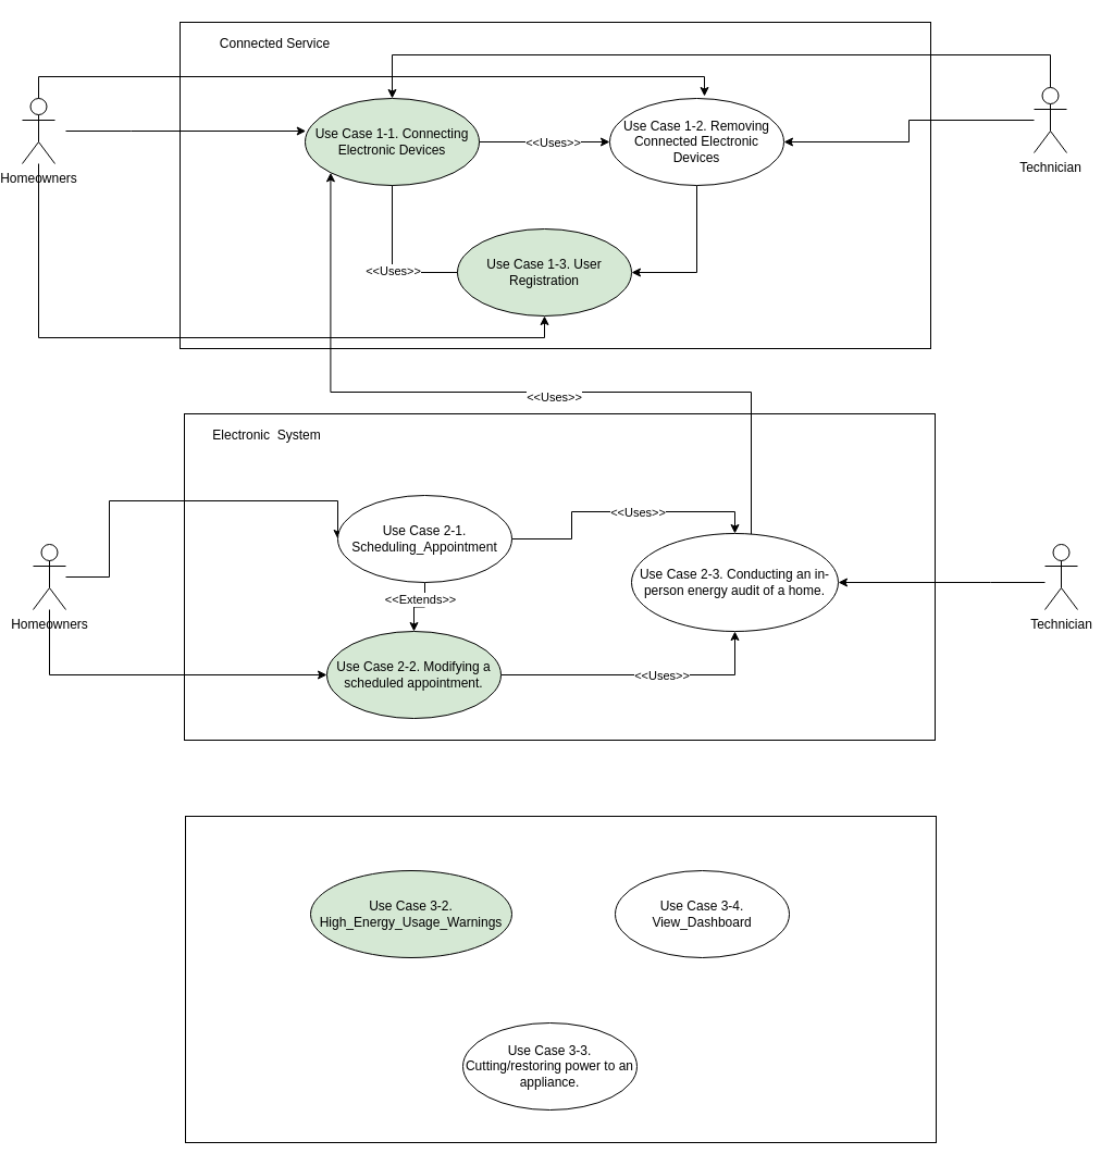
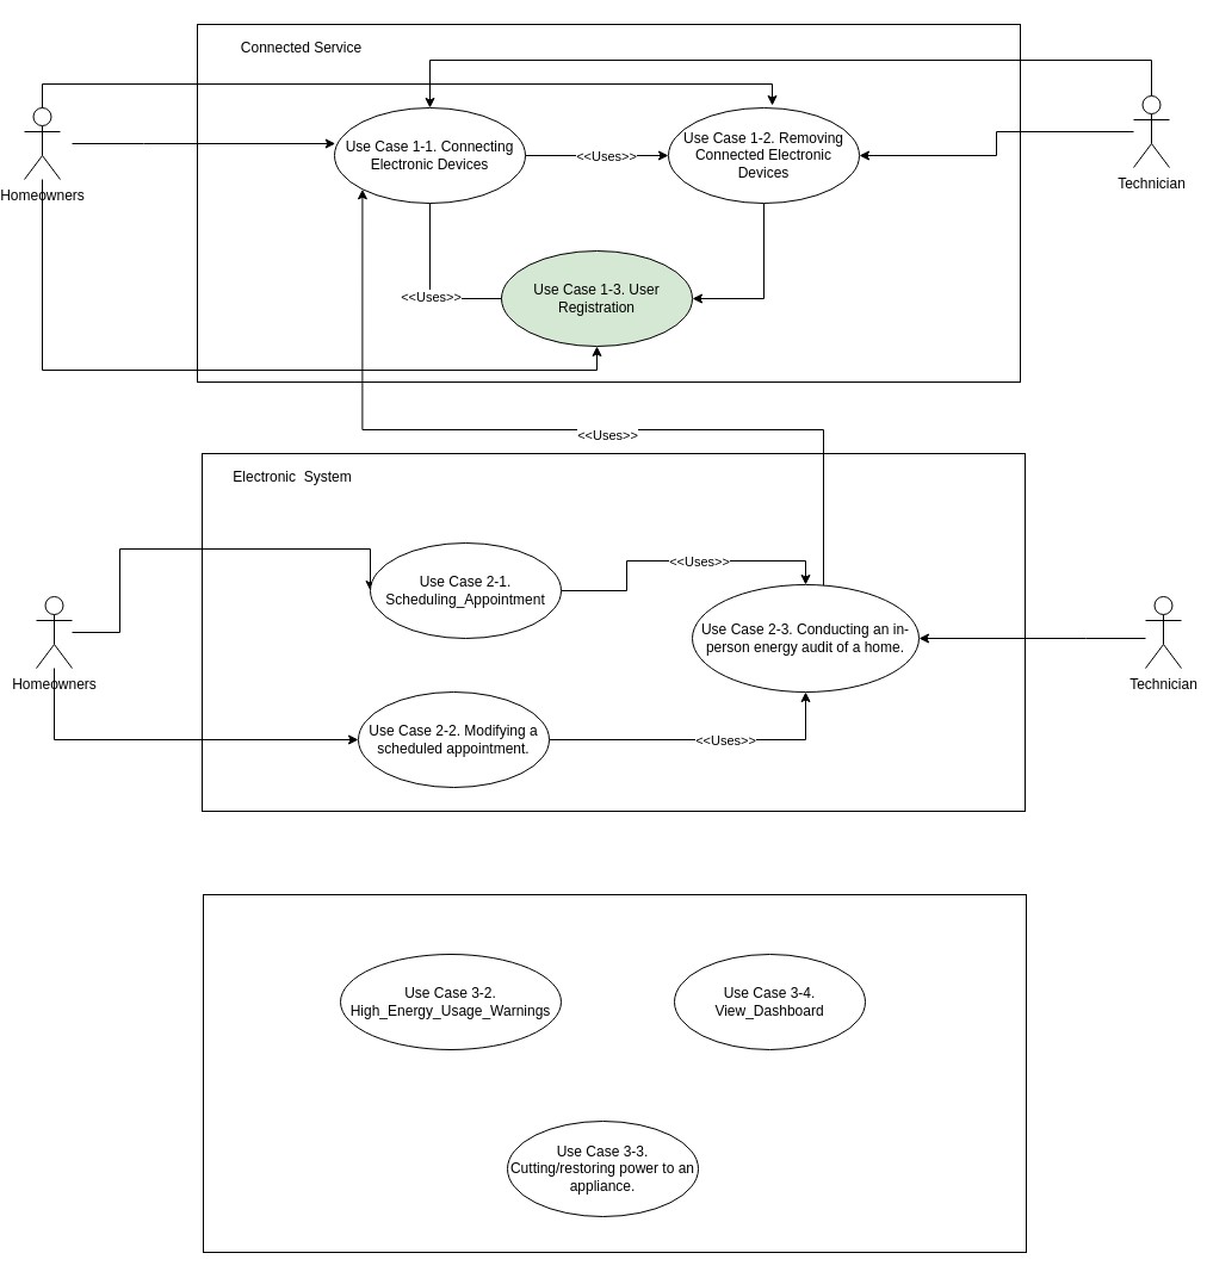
  <mxCell id="0" />
  <mxCell id="1" parent="0" />
  <mxCell id="2" value="" style="rounded=0;whiteSpace=wrap;html=1;" vertex="1" parent="1"><mxGeometry x="165" y="20" width="690" height="300" as="geometry" /></mxCell>
  <mxCell id="3" value="" style="rounded=0;whiteSpace=wrap;html=1;" vertex="1" parent="1"><mxGeometry x="169" y="380" width="690" height="300" as="geometry" /></mxCell>
  <mxCell id="4" style="edgeStyle=orthogonalEdgeStyle;rounded=0;orthogonalLoop=1;jettySize=auto;html=1;entryX=0;entryY=0.5;entryDx=0;entryDy=0;" edge="1" parent="1" source="6" target="13"><mxGeometry relative="1" as="geometry"><Array as="points"><mxPoint x="100" y="530" /><mxPoint x="100" y="460" /></Array></mxGeometry></mxCell>
  <mxCell id="5" style="edgeStyle=orthogonalEdgeStyle;rounded=0;orthogonalLoop=1;jettySize=auto;html=1;entryX=0;entryY=0.5;entryDx=0;entryDy=0;" edge="1" parent="1" source="6" target="16"><mxGeometry relative="1" as="geometry"><Array as="points"><mxPoint x="45" y="620" /></Array></mxGeometry></mxCell>
  <mxCell id="6" value="Homeowners" style="shape=umlActor;verticalLabelPosition=bottom;verticalAlign=top;html=1;outlineConnect=0;" vertex="1" parent="1"><mxGeometry x="30" y="500" width="30" height="60" as="geometry" /></mxCell>
  <mxCell id="7" style="edgeStyle=orthogonalEdgeStyle;rounded=0;orthogonalLoop=1;jettySize=auto;html=1;entryX=1;entryY=0.5;entryDx=0;entryDy=0;" edge="1" parent="1" source="8" target="19"><mxGeometry relative="1" as="geometry"><Array as="points"><mxPoint x="910" y="535" /><mxPoint x="910" y="535" /></Array></mxGeometry></mxCell>
  <mxCell id="8" value="Technician" style="shape=umlActor;verticalLabelPosition=bottom;verticalAlign=top;html=1;outlineConnect=0;" vertex="1" parent="1"><mxGeometry x="960" y="500" width="30" height="60" as="geometry" /></mxCell>
- <mxCell id="9" style="edgeStyle=orthogonalEdgeStyle;rounded=0;orthogonalLoop=1;jettySize=auto;html=1;" edge="1" parent="1" source="13" target="16"><mxGeometry relative="1" as="geometry" /></mxCell>
- <mxCell id="10" value="&amp;lt;&amp;lt;Extends&amp;gt;&amp;gt;" style="edgeLabel;html=1;align=center;verticalAlign=middle;resizable=0;points=[];" vertex="1" connectable="0" parent="9"><mxGeometry x="0.077" y="-3" relative="1" as="geometry"><mxPoint x="3" y="-4" as="offset" /></mxGeometry></mxCell>
  <mxCell id="11" style="edgeStyle=orthogonalEdgeStyle;rounded=0;orthogonalLoop=1;jettySize=auto;html=1;entryX=0.5;entryY=0;entryDx=0;entryDy=0;" edge="1" parent="1" source="13" target="19"><mxGeometry relative="1" as="geometry" /></mxCell>
  <mxCell id="12" value="&amp;lt;&amp;lt;Uses&amp;gt;&amp;gt;" style="edgeLabel;html=1;align=center;verticalAlign=middle;resizable=0;points=[];" vertex="1" connectable="0" parent="11"><mxGeometry x="0.12" relative="1" as="geometry"><mxPoint as="offset" /></mxGeometry></mxCell>
  <mxCell id="13" value="Use Case 2-1. Scheduling_Appointment" style="ellipse;whiteSpace=wrap;html=1;" vertex="1" parent="1"><mxGeometry x="310" y="455" width="160" height="80" as="geometry" /></mxCell>
  <mxCell id="14" style="edgeStyle=orthogonalEdgeStyle;rounded=0;orthogonalLoop=1;jettySize=auto;html=1;entryX=0.5;entryY=1;entryDx=0;entryDy=0;" edge="1" parent="1" source="16" target="19"><mxGeometry relative="1" as="geometry" /></mxCell>
  <mxCell id="15" value="&amp;lt;&amp;lt;Uses&amp;gt;&amp;gt;" style="edgeLabel;html=1;align=center;verticalAlign=middle;resizable=0;points=[];" vertex="1" connectable="0" parent="14"><mxGeometry x="0.237" y="2" relative="1" as="geometry"><mxPoint x="-11" y="2" as="offset" /></mxGeometry></mxCell>
- <mxCell id="16" value="Use Case 2-2. Modifying a scheduled appointment." style="ellipse;whiteSpace=wrap;html=1;fillColor=#d5e8d4;" vertex="1" parent="1"><mxGeometry x="300" y="580" width="160" height="80" as="geometry" /></mxCell>
+ <mxCell id="16" value="Use Case 2-2. Modifying a scheduled appointment." style="ellipse;whiteSpace=wrap;html=1;" vertex="1" parent="1"><mxGeometry x="300" y="580" width="160" height="80" as="geometry" /></mxCell>
  <mxCell id="17" style="edgeStyle=orthogonalEdgeStyle;rounded=0;orthogonalLoop=1;jettySize=auto;html=1;entryX=0;entryY=1;entryDx=0;entryDy=0;" edge="1" parent="1" source="19" target="21"><mxGeometry relative="1" as="geometry"><Array as="points"><mxPoint x="690" y="360" /><mxPoint x="303" y="360" /></Array></mxGeometry></mxCell>
  <mxCell id="18" value="&amp;lt;&amp;lt;Uses&amp;gt;&amp;gt;" style="edgeLabel;html=1;align=center;verticalAlign=middle;resizable=0;points=[];" vertex="1" connectable="0" parent="17"><mxGeometry x="-0.133" y="4" relative="1" as="geometry"><mxPoint as="offset" /></mxGeometry></mxCell>
  <mxCell id="19" value="Use Case 2-3. Conducting an in-person energy audit of a home." style="ellipse;whiteSpace=wrap;html=1;" vertex="1" parent="1"><mxGeometry x="580" y="490" width="190" height="90" as="geometry" /></mxCell>
  <mxCell id="20" value="Electronic&amp;nbsp; System" style="text;html=1;strokeColor=none;fillColor=none;align=center;verticalAlign=middle;whiteSpace=wrap;rounded=0;" vertex="1" parent="1"><mxGeometry x="190" y="380" width="110" height="40" as="geometry" /></mxCell>
- <mxCell id="21" value="Use Case 1-1. Connecting Electronic Devices" style="ellipse;whiteSpace=wrap;html=1;fillColor=#d5e8d4;" vertex="1" parent="1"><mxGeometry x="280" y="90" width="160" height="80" as="geometry" /></mxCell>
+ <mxCell id="21" value="Use Case 1-1. Connecting Electronic Devices" style="ellipse;whiteSpace=wrap;html=1;" vertex="1" parent="1"><mxGeometry x="280" y="90" width="160" height="80" as="geometry" /></mxCell>
  <mxCell id="22" style="edgeStyle=orthogonalEdgeStyle;rounded=0;orthogonalLoop=1;jettySize=auto;html=1;entryX=1;entryY=0.5;entryDx=0;entryDy=0;" edge="1" parent="1" source="23" target="24"><mxGeometry relative="1" as="geometry"><Array as="points"><mxPoint x="640" y="250" /></Array></mxGeometry></mxCell>
  <mxCell id="23" value="Use Case 1-2. Removing Connected Electronic Devices" style="ellipse;whiteSpace=wrap;html=1;" vertex="1" parent="1"><mxGeometry x="560" y="90" width="160" height="80" as="geometry" /></mxCell>
  <mxCell id="24" value="Use Case 1-3. User Registration" style="ellipse;whiteSpace=wrap;html=1;fillColor=#d5e8d4;" vertex="1" parent="1"><mxGeometry x="420" y="210" width="160" height="80" as="geometry" /></mxCell>
  <mxCell id="25" value="Connected Service" style="text;html=1;strokeColor=none;fillColor=none;align=center;verticalAlign=middle;whiteSpace=wrap;rounded=0;" vertex="1" parent="1"><mxGeometry x="165" y="20" width="175" height="40" as="geometry" /></mxCell>
  <mxCell id="26" value="" style="rounded=0;whiteSpace=wrap;html=1;" vertex="1" parent="1"><mxGeometry x="170" y="750" width="690" height="300" as="geometry" /></mxCell>
- <mxCell id="27" value="Use Case 3-2. High_Energy_Usage_Warnings" style="ellipse;whiteSpace=wrap;html=1;fillColor=#d5e8d4;" vertex="1" parent="1"><mxGeometry x="285" y="800" width="185" height="80" as="geometry" /></mxCell>
+ <mxCell id="27" value="Use Case 3-2. High_Energy_Usage_Warnings" style="ellipse;whiteSpace=wrap;html=1;" vertex="1" parent="1"><mxGeometry x="285" y="800" width="185" height="80" as="geometry" /></mxCell>
  <mxCell id="28" value="Use Case 3-4. View_Dashboard" style="ellipse;whiteSpace=wrap;html=1;" vertex="1" parent="1"><mxGeometry x="565" y="800" width="160" height="80" as="geometry" /></mxCell>
  <mxCell id="29" value="Use Case 3-3. Cutting/restoring power to an appliance." style="ellipse;whiteSpace=wrap;html=1;" vertex="1" parent="1"><mxGeometry x="425" y="940" width="160" height="80" as="geometry" /></mxCell>
  <mxCell id="30" style="edgeStyle=orthogonalEdgeStyle;rounded=0;orthogonalLoop=1;jettySize=auto;html=1;" edge="1" parent="1"><mxGeometry relative="1" as="geometry"><mxPoint x="60" y="120" as="sourcePoint" /><mxPoint x="280.718" y="120" as="targetPoint" /><Array as="points"><mxPoint x="120" y="120" /><mxPoint x="120" y="120" /></Array></mxGeometry></mxCell>
  <mxCell id="31" style="edgeStyle=orthogonalEdgeStyle;rounded=0;orthogonalLoop=1;jettySize=auto;html=1;entryX=0.5;entryY=1;entryDx=0;entryDy=0;" edge="1" parent="1" source="32" target="24"><mxGeometry relative="1" as="geometry"><Array as="points"><mxPoint x="35" y="310" /><mxPoint x="500" y="310" /></Array></mxGeometry></mxCell>
  <mxCell id="32" value="Homeowners" style="shape=umlActor;verticalLabelPosition=bottom;verticalAlign=top;html=1;outlineConnect=0;" vertex="1" parent="1"><mxGeometry x="20" y="90" width="30" height="60" as="geometry" /></mxCell>
  <mxCell id="33" style="edgeStyle=orthogonalEdgeStyle;rounded=0;orthogonalLoop=1;jettySize=auto;html=1;" edge="1" parent="1" source="35" target="23"><mxGeometry relative="1" as="geometry" /></mxCell>
  <mxCell id="34" style="edgeStyle=orthogonalEdgeStyle;rounded=0;orthogonalLoop=1;jettySize=auto;html=1;entryX=0.5;entryY=0;entryDx=0;entryDy=0;" edge="1" parent="1" source="35" target="21"><mxGeometry relative="1" as="geometry"><Array as="points"><mxPoint x="965" y="50" /><mxPoint x="360" y="50" /></Array></mxGeometry></mxCell>
  <mxCell id="35" value="Technician" style="shape=umlActor;verticalLabelPosition=bottom;verticalAlign=top;html=1;outlineConnect=0;" vertex="1" parent="1"><mxGeometry x="950" y="80" width="30" height="60" as="geometry" /></mxCell>
  <mxCell id="36" style="edgeStyle=orthogonalEdgeStyle;rounded=0;orthogonalLoop=1;jettySize=auto;html=1;" edge="1" parent="1" source="21" target="23"><mxGeometry relative="1" as="geometry"><mxPoint x="348" y="59" as="sourcePoint" /><mxPoint x="568" y="99" as="targetPoint" /></mxGeometry></mxCell>
  <mxCell id="37" value="&amp;lt;&amp;lt;Uses&amp;gt;&amp;gt;" style="edgeLabel;html=1;align=center;verticalAlign=middle;resizable=0;points=[];" vertex="1" connectable="0" parent="36"><mxGeometry x="0.12" relative="1" as="geometry"><mxPoint as="offset" /></mxGeometry></mxCell>
  <mxCell id="38" style="edgeStyle=orthogonalEdgeStyle;rounded=0;orthogonalLoop=1;jettySize=auto;html=1;entryX=0;entryY=0.5;entryDx=0;entryDy=0;endArrow=none;" edge="1" parent="1" source="21" target="24"><mxGeometry relative="1" as="geometry"><mxPoint x="345" y="180" as="sourcePoint" /><mxPoint x="465" y="180" as="targetPoint" /></mxGeometry></mxCell>
  <mxCell id="39" value="&amp;lt;&amp;lt;Uses&amp;gt;&amp;gt;" style="edgeLabel;html=1;align=center;verticalAlign=middle;resizable=0;points=[];" vertex="1" connectable="0" parent="38"><mxGeometry x="0.12" relative="1" as="geometry"><mxPoint as="offset" /></mxGeometry></mxCell>
  <mxCell id="40" style="edgeStyle=orthogonalEdgeStyle;rounded=0;orthogonalLoop=1;jettySize=auto;html=1;entryX=0.544;entryY=-0.025;entryDx=0;entryDy=0;entryPerimeter=0;" edge="1" parent="1" source="32" target="23"><mxGeometry relative="1" as="geometry"><Array as="points"><mxPoint x="35" y="70" /><mxPoint x="647" y="70" /></Array></mxGeometry></mxCell>
